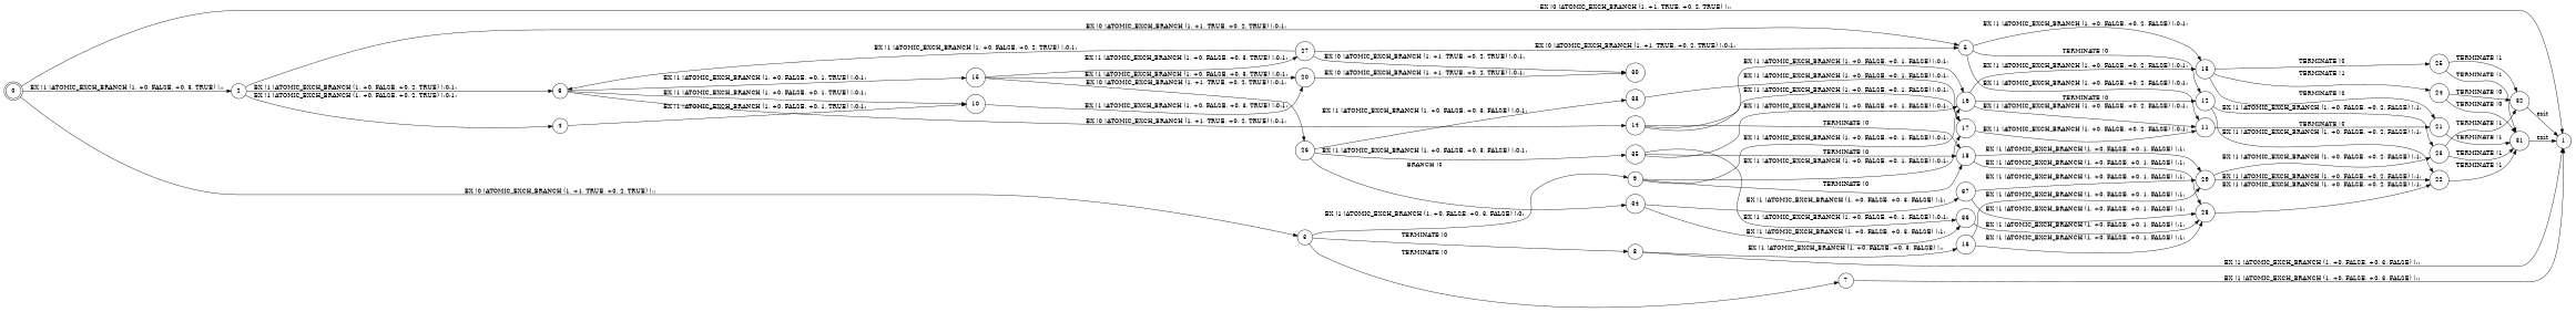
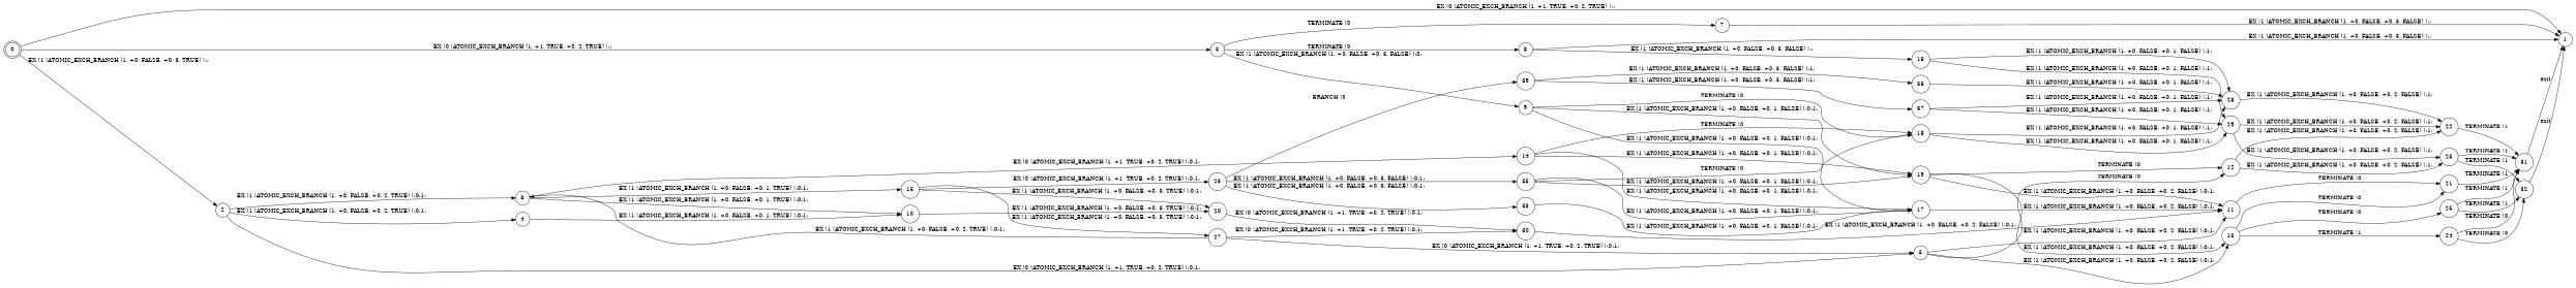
  digraph {
    rankdir=LR
    node [shape=circle]
    0 [peripheries=2]
    1
    2
    3
    4
    5
    6
    7
    8
    9
    10
    11
    12
    13
    14
    15
    16
    17
    18
    19
    20
    21
    22
    23
    24
    25
    26
    27
    28
    29
    30
    31
    32
    33
-   34
+   34 [label=39]
    35
    36
    n38 [label=67]
    0 -> 1 [label="EX !0 !ATOMIC_EXCH_BRANCH (1, +1, TRUE, +0, 2, TRUE) !::"]
    0 -> 2 [label="EX !1 !ATOMIC_EXCH_BRANCH (1, +0, FALSE, +0, 3, TRUE) !::"]
    0 -> 3 [label="EX !0 !ATOMIC_EXCH_BRANCH (1, +1, TRUE, +0, 2, TRUE) !::"]
    2 -> 4 [label="EX !1 !ATOMIC_EXCH_BRANCH (1, +0, FALSE, +0, 2, TRUE) !:0:1:"]
    2 -> 5 [label="EX !0 !ATOMIC_EXCH_BRANCH (1, +1, TRUE, +0, 2, TRUE) !:0:1:"]
    2 -> 6 [label="EX !1 !ATOMIC_EXCH_BRANCH (1, +0, FALSE, +0, 2, TRUE) !:0:1:"]
    3 -> 7 [label="TERMINATE !0"]
    3 -> 8 [label="TERMINATE !0"]
    3 -> 9 [label="EX !1 !ATOMIC_EXCH_BRANCH (1, +0, FALSE, +0, 3, FALSE) !:0:"]
    4 -> 10 [label="EX !1 !ATOMIC_EXCH_BRANCH (1, +0, FALSE, +0, 1, TRUE) !:0:1:"]
    5 -> 11 [label="EX !1 !ATOMIC_EXCH_BRANCH (1, +0, FALSE, +0, 2, FALSE) !:0:1:"]
    5 -> 12 [label="TERMINATE !0"]
    5 -> 13 [label="EX !1 !ATOMIC_EXCH_BRANCH (1, +0, FALSE, +0, 2, FALSE) !:0:1:"]
    6 -> 10 [label="EX !1 !ATOMIC_EXCH_BRANCH (1, +0, FALSE, +0, 1, TRUE) !:0:1:"]
    6 -> 14 [label="EX !0 !ATOMIC_EXCH_BRANCH (1, +1, TRUE, +0, 2, TRUE) !:0:1:"]
    6 -> 15 [label="EX !1 !ATOMIC_EXCH_BRANCH (1, +0, FALSE, +0, 1, TRUE) !:0:1:"]
    7 -> 1 [label="EX !1 !ATOMIC_EXCH_BRANCH (1, +0, FALSE, +0, 3, FALSE) !::"]
    8 -> 1 [label="EX !1 !ATOMIC_EXCH_BRANCH (1, +0, FALSE, +0, 3, FALSE) !::"]
    8 -> 16 [label="EX !1 !ATOMIC_EXCH_BRANCH (1, +0, FALSE, +0, 3, FALSE) !::"]
    9 -> 17 [label="EX !1 !ATOMIC_EXCH_BRANCH (1, +0, FALSE, +0, 1, FALSE) !:0:1:"]
    9 -> 18 [label="TERMINATE !0"]
    9 -> 19 [label="EX !1 !ATOMIC_EXCH_BRANCH (1, +0, FALSE, +0, 1, FALSE) !:0:1:"]
    10 -> 20 [label="EX !1 !ATOMIC_EXCH_BRANCH (1, +0, FALSE, +0, 3, TRUE) !:0:1:"]
    11 -> 21 [label="TERMINATE !0"]
    12 -> 22 [label="EX !1 !ATOMIC_EXCH_BRANCH (1, +0, FALSE, +0, 2, FALSE) !:1:"]
    12 -> 23 [label="EX !1 !ATOMIC_EXCH_BRANCH (1, +0, FALSE, +0, 2, FALSE) !:1:"]
    13 -> 21 [label="TERMINATE !0"]
    13 -> 24 [label="TERMINATE !1"]
    13 -> 25 [label="TERMINATE !0"]
    14 -> 17 [label="EX !1 !ATOMIC_EXCH_BRANCH (1, +0, FALSE, +0, 1, FALSE) !:0:1:"]
    14 -> 18 [label="TERMINATE !0"]
    14 -> 19 [label="EX !1 !ATOMIC_EXCH_BRANCH (1, +0, FALSE, +0, 1, FALSE) !:0:1:"]
    15 -> 20 [label="EX !1 !ATOMIC_EXCH_BRANCH (1, +0, FALSE, +0, 3, TRUE) !:0:1:"]
    15 -> 26 [label="EX !0 !ATOMIC_EXCH_BRANCH (1, +1, TRUE, +0, 2, TRUE) !:0:1:"]
    15 -> 27 [label="EX !1 !ATOMIC_EXCH_BRANCH (1, +0, FALSE, +0, 3, TRUE) !:0:1:"]
    16 -> 28 [label="EX !1 !ATOMIC_EXCH_BRANCH (1, +0, FALSE, +0, 1, FALSE) !:1:"]
    16 -> 29 [label="EX !1 !ATOMIC_EXCH_BRANCH (1, +0, FALSE, +0, 1, FALSE) !:1:"]
    17 -> 11 [label="EX !1 !ATOMIC_EXCH_BRANCH (1, +0, FALSE, +0, 2, FALSE) !:0:1:"]
    18 -> 28 [label="EX !1 !ATOMIC_EXCH_BRANCH (1, +0, FALSE, +0, 1, FALSE) !:1:"]
    18 -> 29 [label="EX !1 !ATOMIC_EXCH_BRANCH (1, +0, FALSE, +0, 1, FALSE) !:1:"]
    19 -> 11 [label="EX !1 !ATOMIC_EXCH_BRANCH (1, +0, FALSE, +0, 2, FALSE) !:0:1:"]
    19 -> 12 [label="TERMINATE !0"]
    19 -> 13 [label="EX !1 !ATOMIC_EXCH_BRANCH (1, +0, FALSE, +0, 2, FALSE) !:0:1:"]
    20 -> 30 [label="EX !0 !ATOMIC_EXCH_BRANCH (1, +1, TRUE, +0, 2, TRUE) !:0:1:"]
    21 -> 31 [label="TERMINATE !1"]
    22 -> 31 [label="TERMINATE !1"]
    23 -> 31 [label="TERMINATE !1"]
    23 -> 32 [label="TERMINATE !1"]
    24 -> 31 [label="TERMINATE !0"]
    24 -> 32 [label="TERMINATE !0"]
    25 -> 31 [label="TERMINATE !1"]
    25 -> 32 [label="TERMINATE !1"]
    26 -> 33 [label="EX !1 !ATOMIC_EXCH_BRANCH (1, +0, FALSE, +0, 3, FALSE) !:0:1:"]
    26 -> 34 [label="BRANCH !0"]
    26 -> 35 [label="EX !1 !ATOMIC_EXCH_BRANCH (1, +0, FALSE, +0, 3, FALSE) !:0:1:"]
    27 -> 5 [label="EX !0 !ATOMIC_EXCH_BRANCH (1, +1, TRUE, +0, 2, TRUE) !:0:1:"]
    27 -> 6 [label="EX !1 !ATOMIC_EXCH_BRANCH (1, +0, FALSE, +0, 2, TRUE) !:0:1:"]
    27 -> 30 [label="EX !0 !ATOMIC_EXCH_BRANCH (1, +1, TRUE, +0, 2, TRUE) !:0:1:"]
    28 -> 22 [label="EX !1 !ATOMIC_EXCH_BRANCH (1, +0, FALSE, +0, 2, FALSE) !:1:"]
    29 -> 22 [label="EX !1 !ATOMIC_EXCH_BRANCH (1, +0, FALSE, +0, 2, FALSE) !:1:"]
    29 -> 23 [label="EX !1 !ATOMIC_EXCH_BRANCH (1, +0, FALSE, +0, 2, FALSE) !:1:"]
+   30 -> 11 [label="EX !1 !ATOMIC_EXCH_BRANCH (1, +0, FALSE, +0, 2, FALSE) !:0:1:"]
    31 -> 1 [label=exit]
    32 -> 1 [label=exit]
    33 -> 17 [label="EX !1 !ATOMIC_EXCH_BRANCH (1, +0, FALSE, +0, 1, FALSE) !:0:1:"]
    34 -> 36 [label="EX !1 !ATOMIC_EXCH_BRANCH (1, +0, FALSE, +0, 3, FALSE) !:1:"]
    34 -> n38 [label="EX !1 !ATOMIC_EXCH_BRANCH (1, +0, FALSE, +0, 3, FALSE) !:1:"]
-   35 -> 36 [label="EX !1 !ATOMIC_EXCH_BRANCH (1, +0, FALSE, +0, 1, FALSE) !:0:1:"]
+   35 -> 17 [label="EX !1 !ATOMIC_EXCH_BRANCH (1, +0, FALSE, +0, 1, FALSE) !:0:1:"]
    35 -> 18 [label="TERMINATE !0"]
    35 -> 19 [label="EX !1 !ATOMIC_EXCH_BRANCH (1, +0, FALSE, +0, 1, FALSE) !:0:1:"]
    36 -> 28 [label="EX !1 !ATOMIC_EXCH_BRANCH (1, +0, FALSE, +0, 1, FALSE) !:1:"]
    n38 -> 28 [label="EX !1 !ATOMIC_EXCH_BRANCH (1, +0, FALSE, +0, 1, FALSE) !:1:"]
    n38 -> 29 [label="EX !1 !ATOMIC_EXCH_BRANCH (1, +0, FALSE, +0, 1, FALSE) !:1:"]
  }
